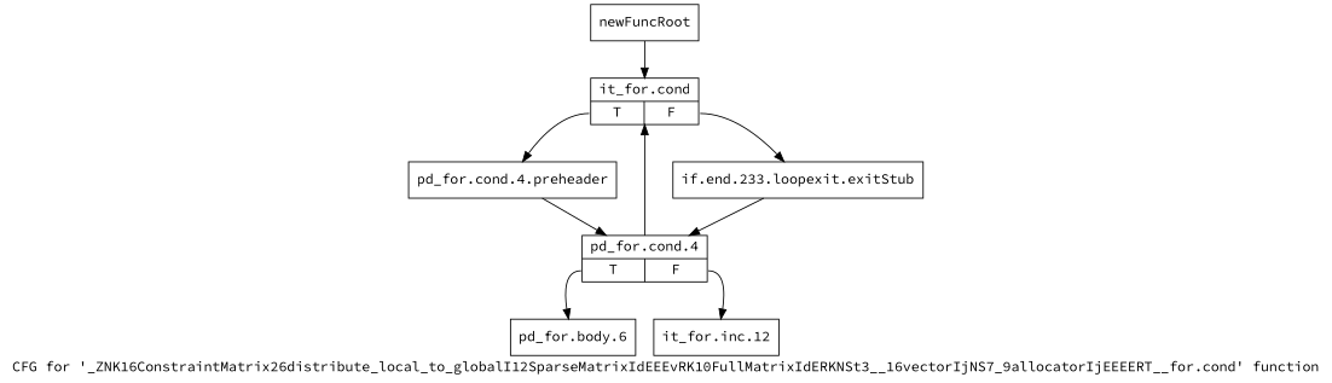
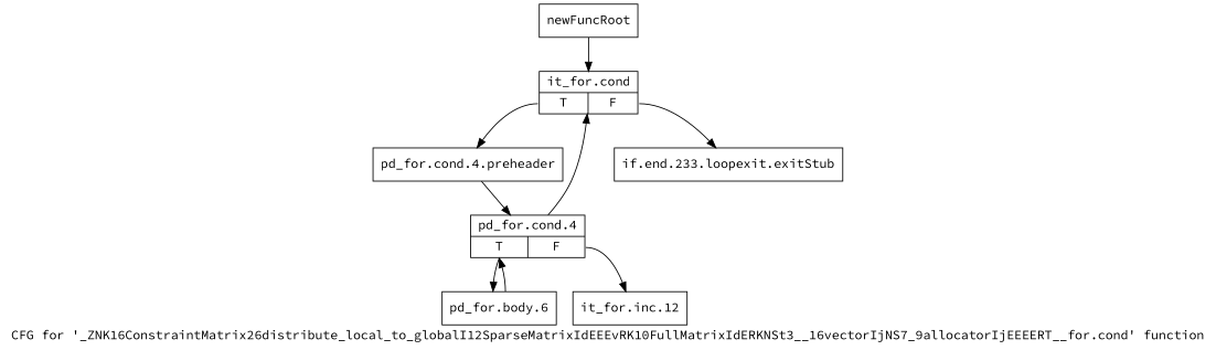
  digraph {
    fontname="Source Code Pro"
    label="CFG for '_ZNK16ConstraintMatrix26distribute_local_to_globalI12SparseMatrixIdEEEvRK10FullMatrixIdERKNSt3__16vectorIjNS7_9allocatorIjEEEERT__for.cond' function"
    node [fontname="Source Code Pro" shape=record]
    edge [fontname="Source Code Pro"]
    n1 [label="{newFuncRoot}"]
    n2 [label="{it_for.cond|{<s0>T|<s1>F}}"]
    n3 [label="{if.end.233.loopexit.exitStub}"]
    n4 [label="{pd_for.cond.4.preheader}"]
    n5 [label="{pd_for.cond.4|{<s0>T|<s1>F}}"]
    n6 [label="{pd_for.body.6}"]
    n7 [label="{it_for.inc.12}"]
    n1 -> n2
    n2 -> n3 [tailport=s1]
    n2 -> n4 [tailport=s0]
    n4 -> n5
    n5 -> n2
    n5 -> n6 [tailport=s0]
    n5 -> n7 [tailport=s1]
-   n3 -> n5
+   n6 -> n5
  }
